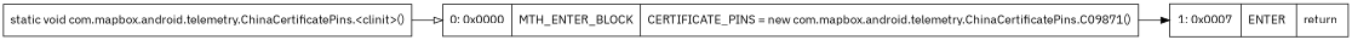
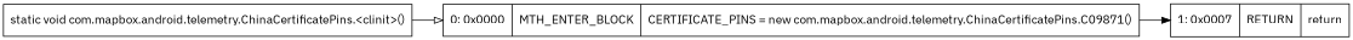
  digraph {
    rankdir=LR
    fontname="IBM Plex Sans"
    node [shape=record fontname="IBM Plex Sans"]
    edge [fontname="IBM Plex Sans"]
    n1 [label="{0\:\ 0x0000|MTH_ENTER_BLOCK\l|CERTIFICATE_PINS = new com.mapbox.android.telemetry.ChinaCertificatePins.C09871()\l}"]
-   n2 [label="{1\:\ 0x0007|ENTER\l|return\l}"]
+   n2 [label="{1\:\ 0x0007|RETURN\l|return\l}"]
    n3 [label="{static void com.mapbox.android.telemetry.ChinaCertificatePins.\<clinit\>() }"]
    n1 -> n2 [arrowhead=normal]
    n3 -> n1 [arrowhead=onormal]
  }
